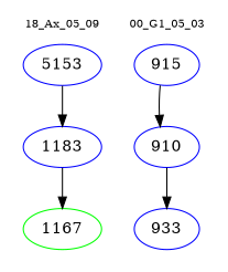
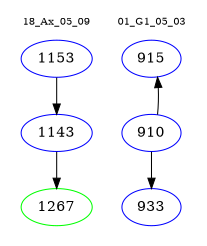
  digraph {
    node [color=blue]
    edge [color=black]
-   n1 [label=5153]
-   n2 [label=1183]
-   n3 [color=green label=1167]
+   n1 [label=1153]
+   n2 [label=1143]
+   n3 [color=green label=1267]
    n4 [label=915]
    n5 [label=910]
    n6 [label=933]
    subgraph cluster_1 {
      color=white
      fontsize=10
      label="18_Ax_05_09"
      n1
      n2
      n3
    }
    subgraph cluster_2 {
      color=white
      fontsize=10
-     label="00_G1_05_03"
+     label="01_G1_05_03"
      n4
      n5
      n6
    }
    n1 -> n2
    n2 -> n3
-   n4 -> n5
+   n5 -> n4
    n5 -> n6
  }
